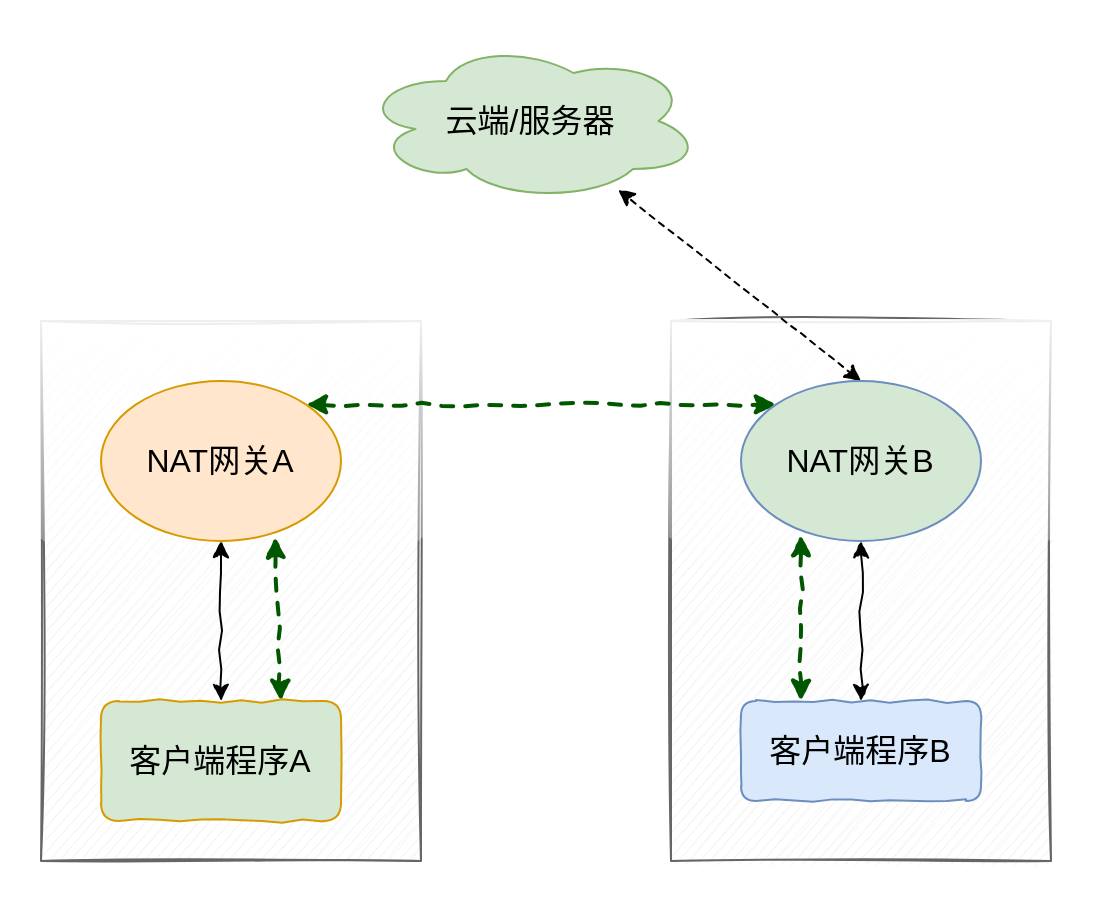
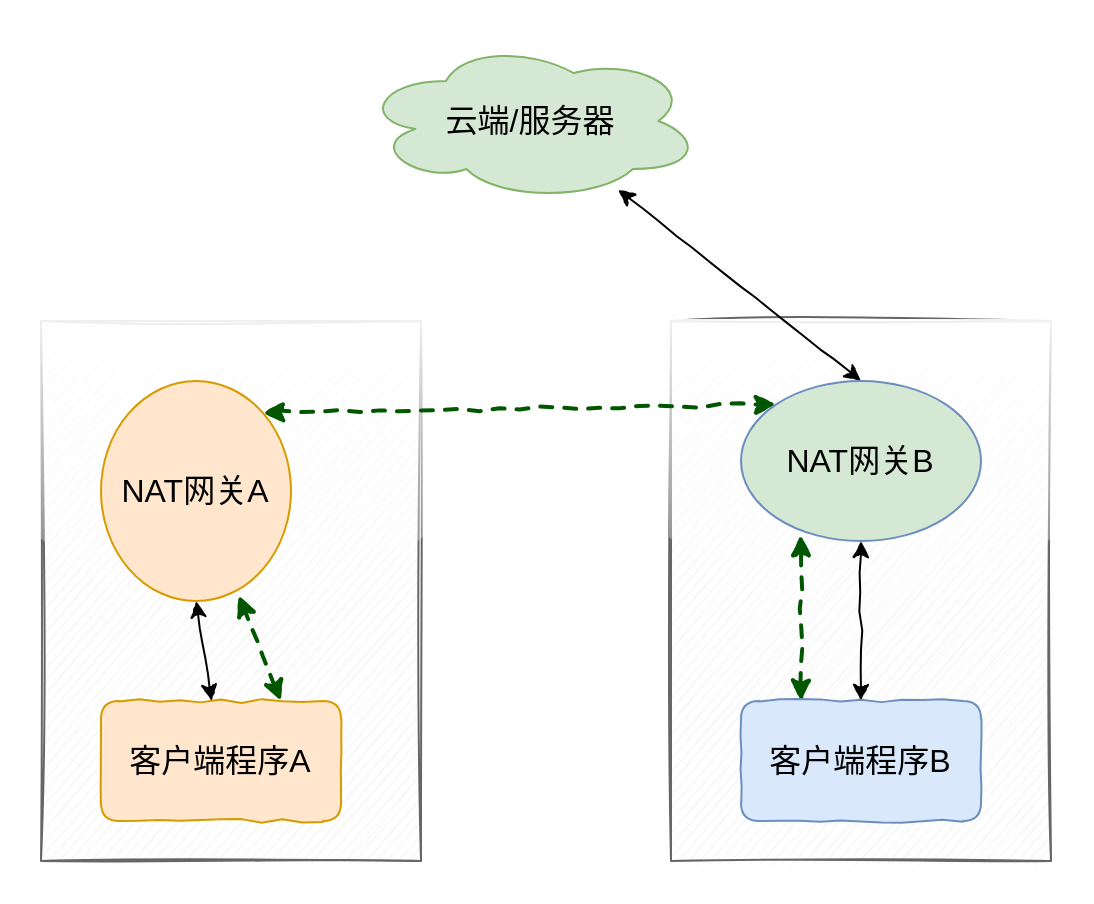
  <mxCell id="0" />
  <mxCell id="1" parent="0" />
  <mxCell id="2" value="" style="rounded=0;whiteSpace=wrap;html=1;comic=1;fillColor=#f5f5f5;strokeColor=#666666;fontColor=#333333;glass=1;sketch=1;" vertex="1" parent="1"><mxGeometry x="335" y="160" width="190" height="270" as="geometry" /></mxCell>
  <mxCell id="3" value="" style="rounded=0;whiteSpace=wrap;html=1;comic=1;fillColor=#f5f5f5;strokeColor=#666666;fontColor=#333333;glass=1;sketch=1;" vertex="1" parent="1"><mxGeometry x="20" y="160" width="190" height="270" as="geometry" /></mxCell>
  <mxCell id="4" value="" style="edgeStyle=none;rounded=0;orthogonalLoop=1;jettySize=auto;html=1;entryX=0.5;entryY=1;entryDx=0;entryDy=0;comic=1;startArrow=classic;startFill=1;" edge="1" parent="1" source="6" target="11"><mxGeometry relative="1" as="geometry"><mxPoint x="70" y="310" as="targetPoint" /></mxGeometry></mxCell>
  <mxCell id="5" style="edgeStyle=none;rounded=0;comic=1;orthogonalLoop=1;jettySize=auto;html=1;exitX=0.75;exitY=0;exitDx=0;exitDy=0;entryX=0.725;entryY=0.975;entryDx=0;entryDy=0;entryPerimeter=0;dashed=1;startArrow=classic;startFill=1;fillColor=#008a00;strokeColor=#005700;strokeWidth=2;" edge="1" parent="1" source="6" target="11"><mxGeometry relative="1" as="geometry" /></mxCell>
- <mxCell id="6" value="客户端程序A" style="rounded=1;whiteSpace=wrap;html=1;fontSize=16;fillColor=#d5e8d4;strokeColor=#d79b00;comic=1;" vertex="1" parent="1"><mxGeometry x="50" y="350" width="120" height="60" as="geometry" /></mxCell>
+ <mxCell id="6" value="客户端程序A" style="rounded=1;whiteSpace=wrap;html=1;fontSize=16;fillColor=#ffe6cc;strokeColor=#d79b00;comic=1;" vertex="1" parent="1"><mxGeometry x="50" y="350" width="120" height="60" as="geometry" /></mxCell>
  <mxCell id="7" style="edgeStyle=none;rounded=0;orthogonalLoop=1;jettySize=auto;html=1;exitX=0.5;exitY=0;exitDx=0;exitDy=0;entryX=0.5;entryY=1;entryDx=0;entryDy=0;comic=1;startArrow=classic;startFill=1;" edge="1" parent="1" source="9" target="13"><mxGeometry relative="1" as="geometry" /></mxCell>
  <mxCell id="8" style="edgeStyle=none;rounded=0;comic=1;orthogonalLoop=1;jettySize=auto;html=1;exitX=0.25;exitY=0;exitDx=0;exitDy=0;entryX=0.25;entryY=0.963;entryDx=0;entryDy=0;entryPerimeter=0;dashed=1;startArrow=classic;startFill=1;fillColor=#008a00;strokeColor=#005700;strokeWidth=2;" edge="1" parent="1" source="9" target="13"><mxGeometry relative="1" as="geometry" /></mxCell>
- <mxCell id="9" value="客户端程序B" style="rounded=1;whiteSpace=wrap;html=1;fontSize=16;fillColor=#dae8fc;strokeColor=#6c8ebf;comic=1;" vertex="1" parent="1"><mxGeometry x="370" y="350" width="120" height="50" as="geometry" /></mxCell>
+ <mxCell id="9" value="客户端程序B" style="rounded=1;whiteSpace=wrap;html=1;fontSize=16;fillColor=#dae8fc;strokeColor=#6c8ebf;comic=1;" vertex="1" parent="1"><mxGeometry x="370" y="350" width="120" height="60" as="geometry" /></mxCell>
  <mxCell id="10" style="edgeStyle=none;rounded=0;comic=1;orthogonalLoop=1;jettySize=auto;html=1;exitX=1;exitY=0;exitDx=0;exitDy=0;entryX=0;entryY=0;entryDx=0;entryDy=0;dashed=1;startArrow=classic;startFill=1;fillColor=#008a00;strokeColor=#005700;strokeWidth=2;" edge="1" parent="1" source="11" target="13"><mxGeometry relative="1" as="geometry" /></mxCell>
- <mxCell id="11" value="&lt;font style=&quot;font-size: 16px&quot;&gt;NAT网关A&lt;/font&gt;" style="ellipse;whiteSpace=wrap;html=1;fillColor=#ffe6cc;strokeColor=#d79b00;comic=1;" vertex="1" parent="1"><mxGeometry x="50" y="190" width="120" height="80" as="geometry" /></mxCell>
- <mxCell id="12" style="edgeStyle=none;rounded=0;orthogonalLoop=1;jettySize=auto;html=1;exitX=0.5;exitY=0;exitDx=0;exitDy=0;comic=1;startArrow=classic;startFill=1;dashed=1;" edge="1" parent="1" source="13" target="14"><mxGeometry relative="1" as="geometry"><mxPoint x="300" y="130" as="targetPoint" /></mxGeometry></mxCell>
+ <mxCell id="11" value="&lt;font style=&quot;font-size: 16px&quot;&gt;NAT网关A&lt;/font&gt;" style="ellipse;whiteSpace=wrap;html=1;fillColor=#ffe6cc;strokeColor=#d79b00;comic=1;" vertex="1" parent="1"><mxGeometry x="50" y="190" width="95" height="110" as="geometry" /></mxCell>
+ <mxCell id="12" style="edgeStyle=none;rounded=0;orthogonalLoop=1;jettySize=auto;html=1;exitX=0.5;exitY=0;exitDx=0;exitDy=0;comic=1;startArrow=classic;startFill=1;" edge="1" parent="1" source="13" target="14"><mxGeometry relative="1" as="geometry"><mxPoint x="300" y="130" as="targetPoint" /></mxGeometry></mxCell>
  <mxCell id="13" value="&lt;font style=&quot;font-size: 16px&quot;&gt;NAT网关B&lt;/font&gt;" style="ellipse;whiteSpace=wrap;html=1;fillColor=#d5e8d4;strokeColor=#6c8ebf;comic=1;" vertex="1" parent="1"><mxGeometry x="370" y="190" width="120" height="80" as="geometry" /></mxCell>
  <mxCell id="14" value="&lt;font style=&quot;font-size: 16px&quot;&gt;云端/服务器&lt;/font&gt;" style="ellipse;shape=cloud;whiteSpace=wrap;html=1;fillColor=#d5e8d4;strokeColor=#82b366;comic=1;" vertex="1" parent="1"><mxGeometry x="180" y="20" width="170" height="80" as="geometry" /></mxCell>
